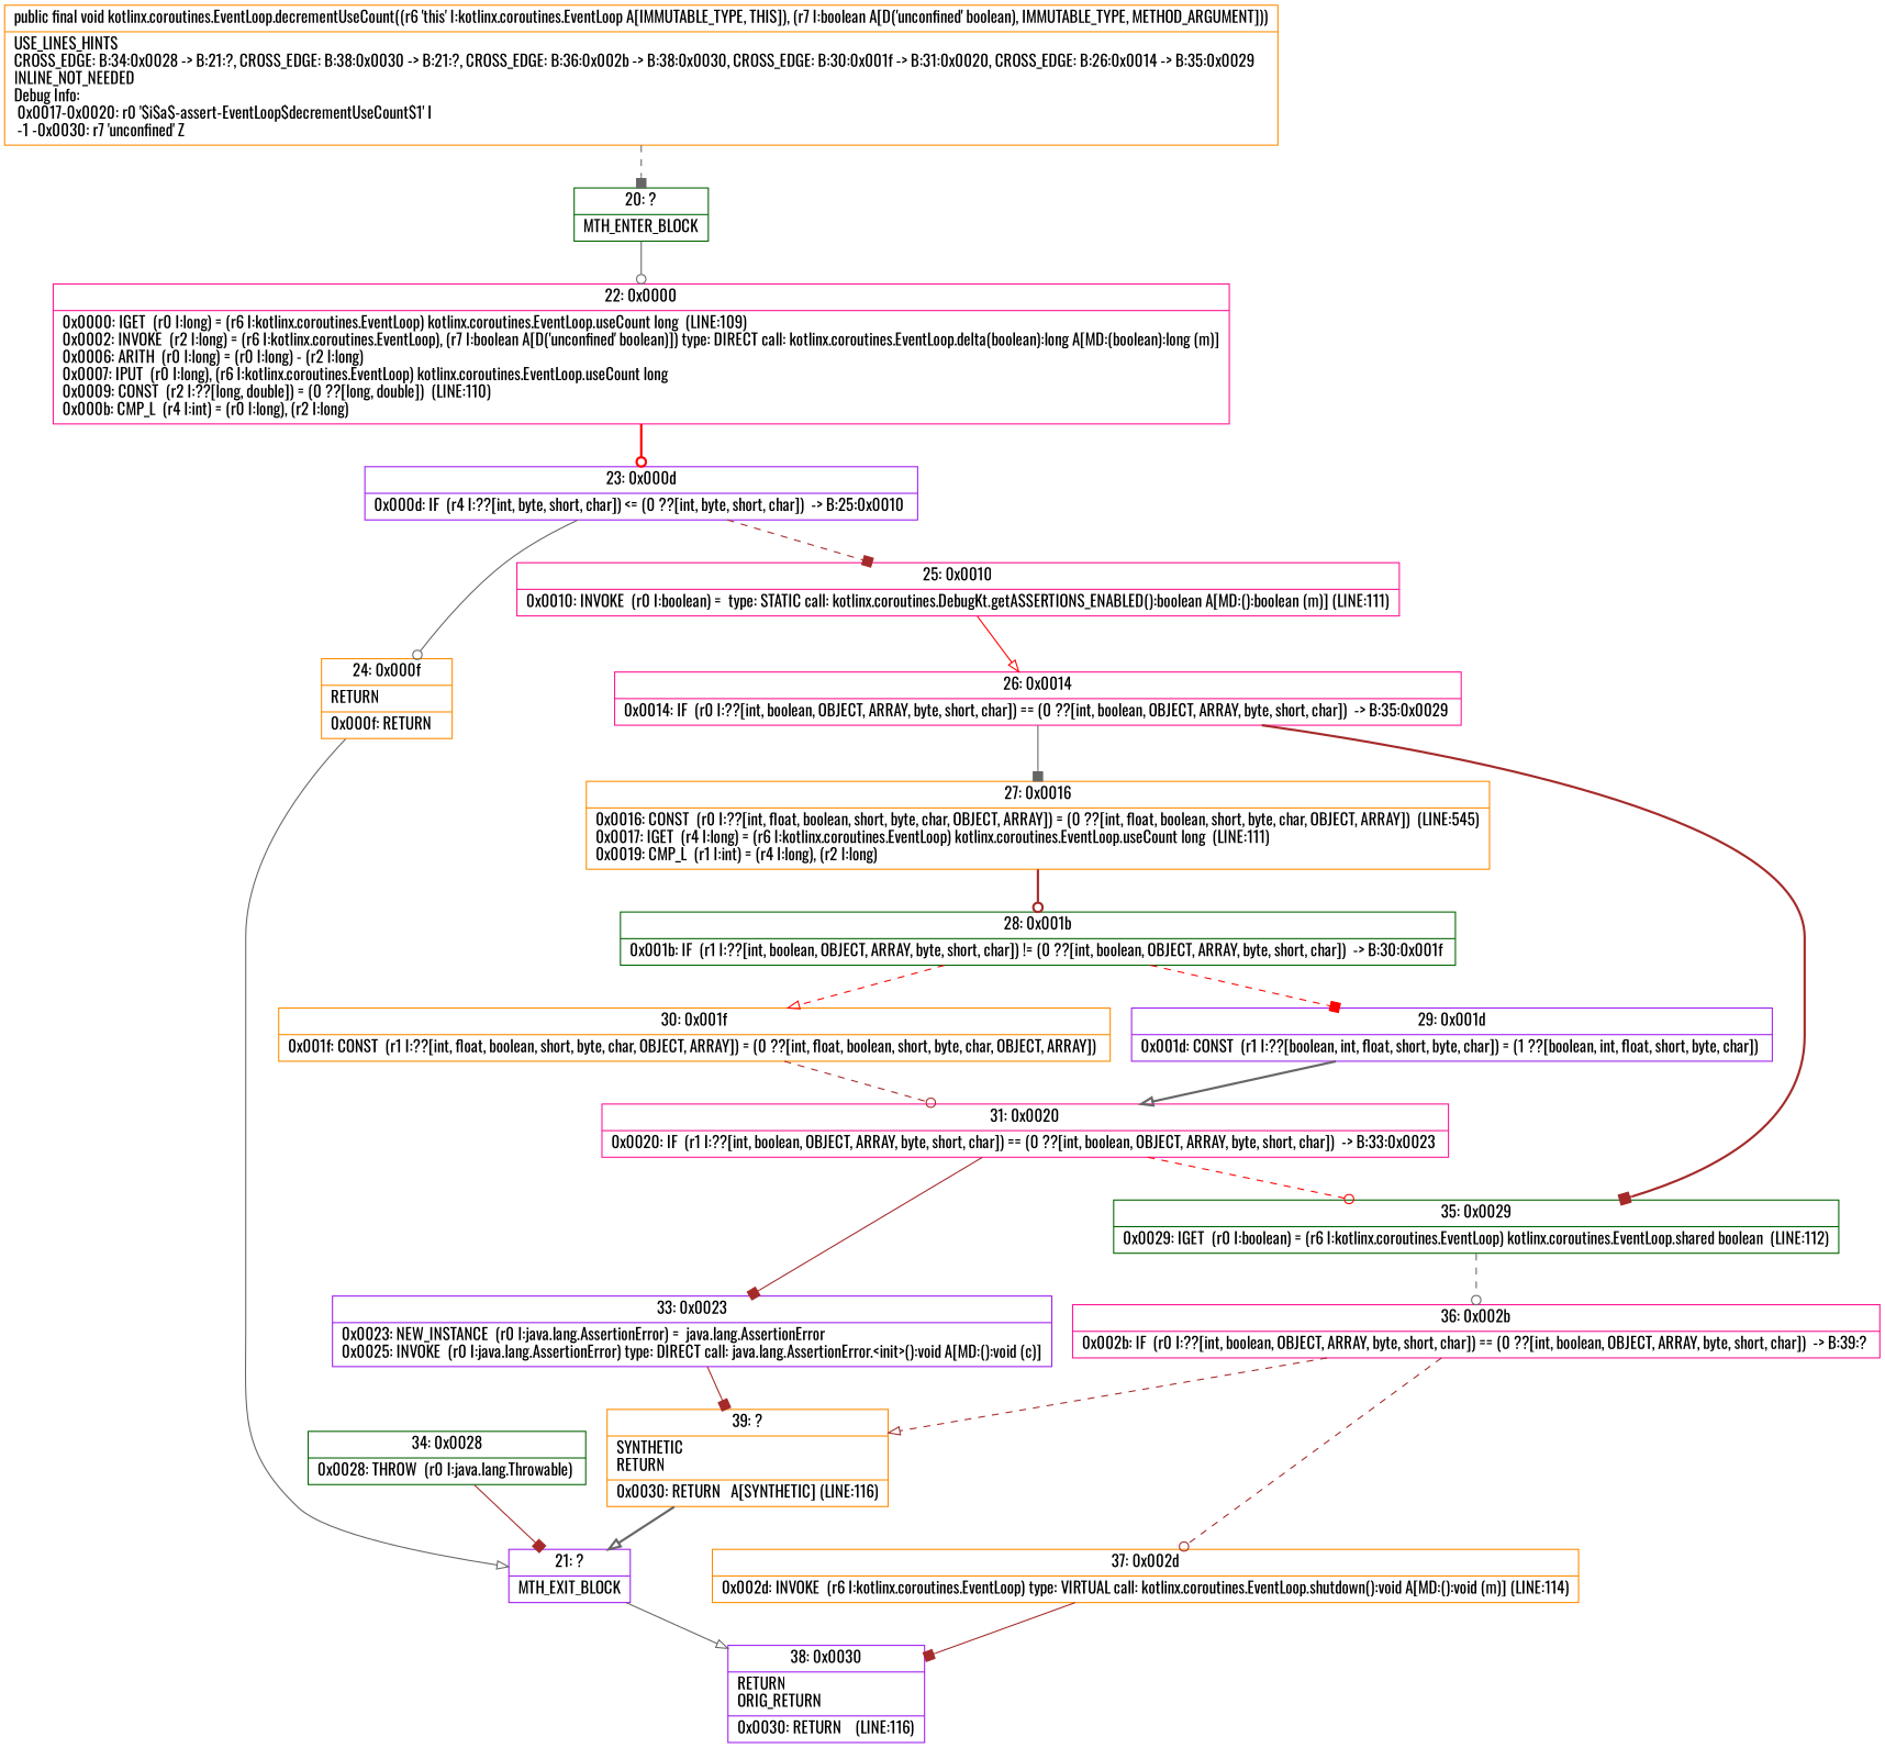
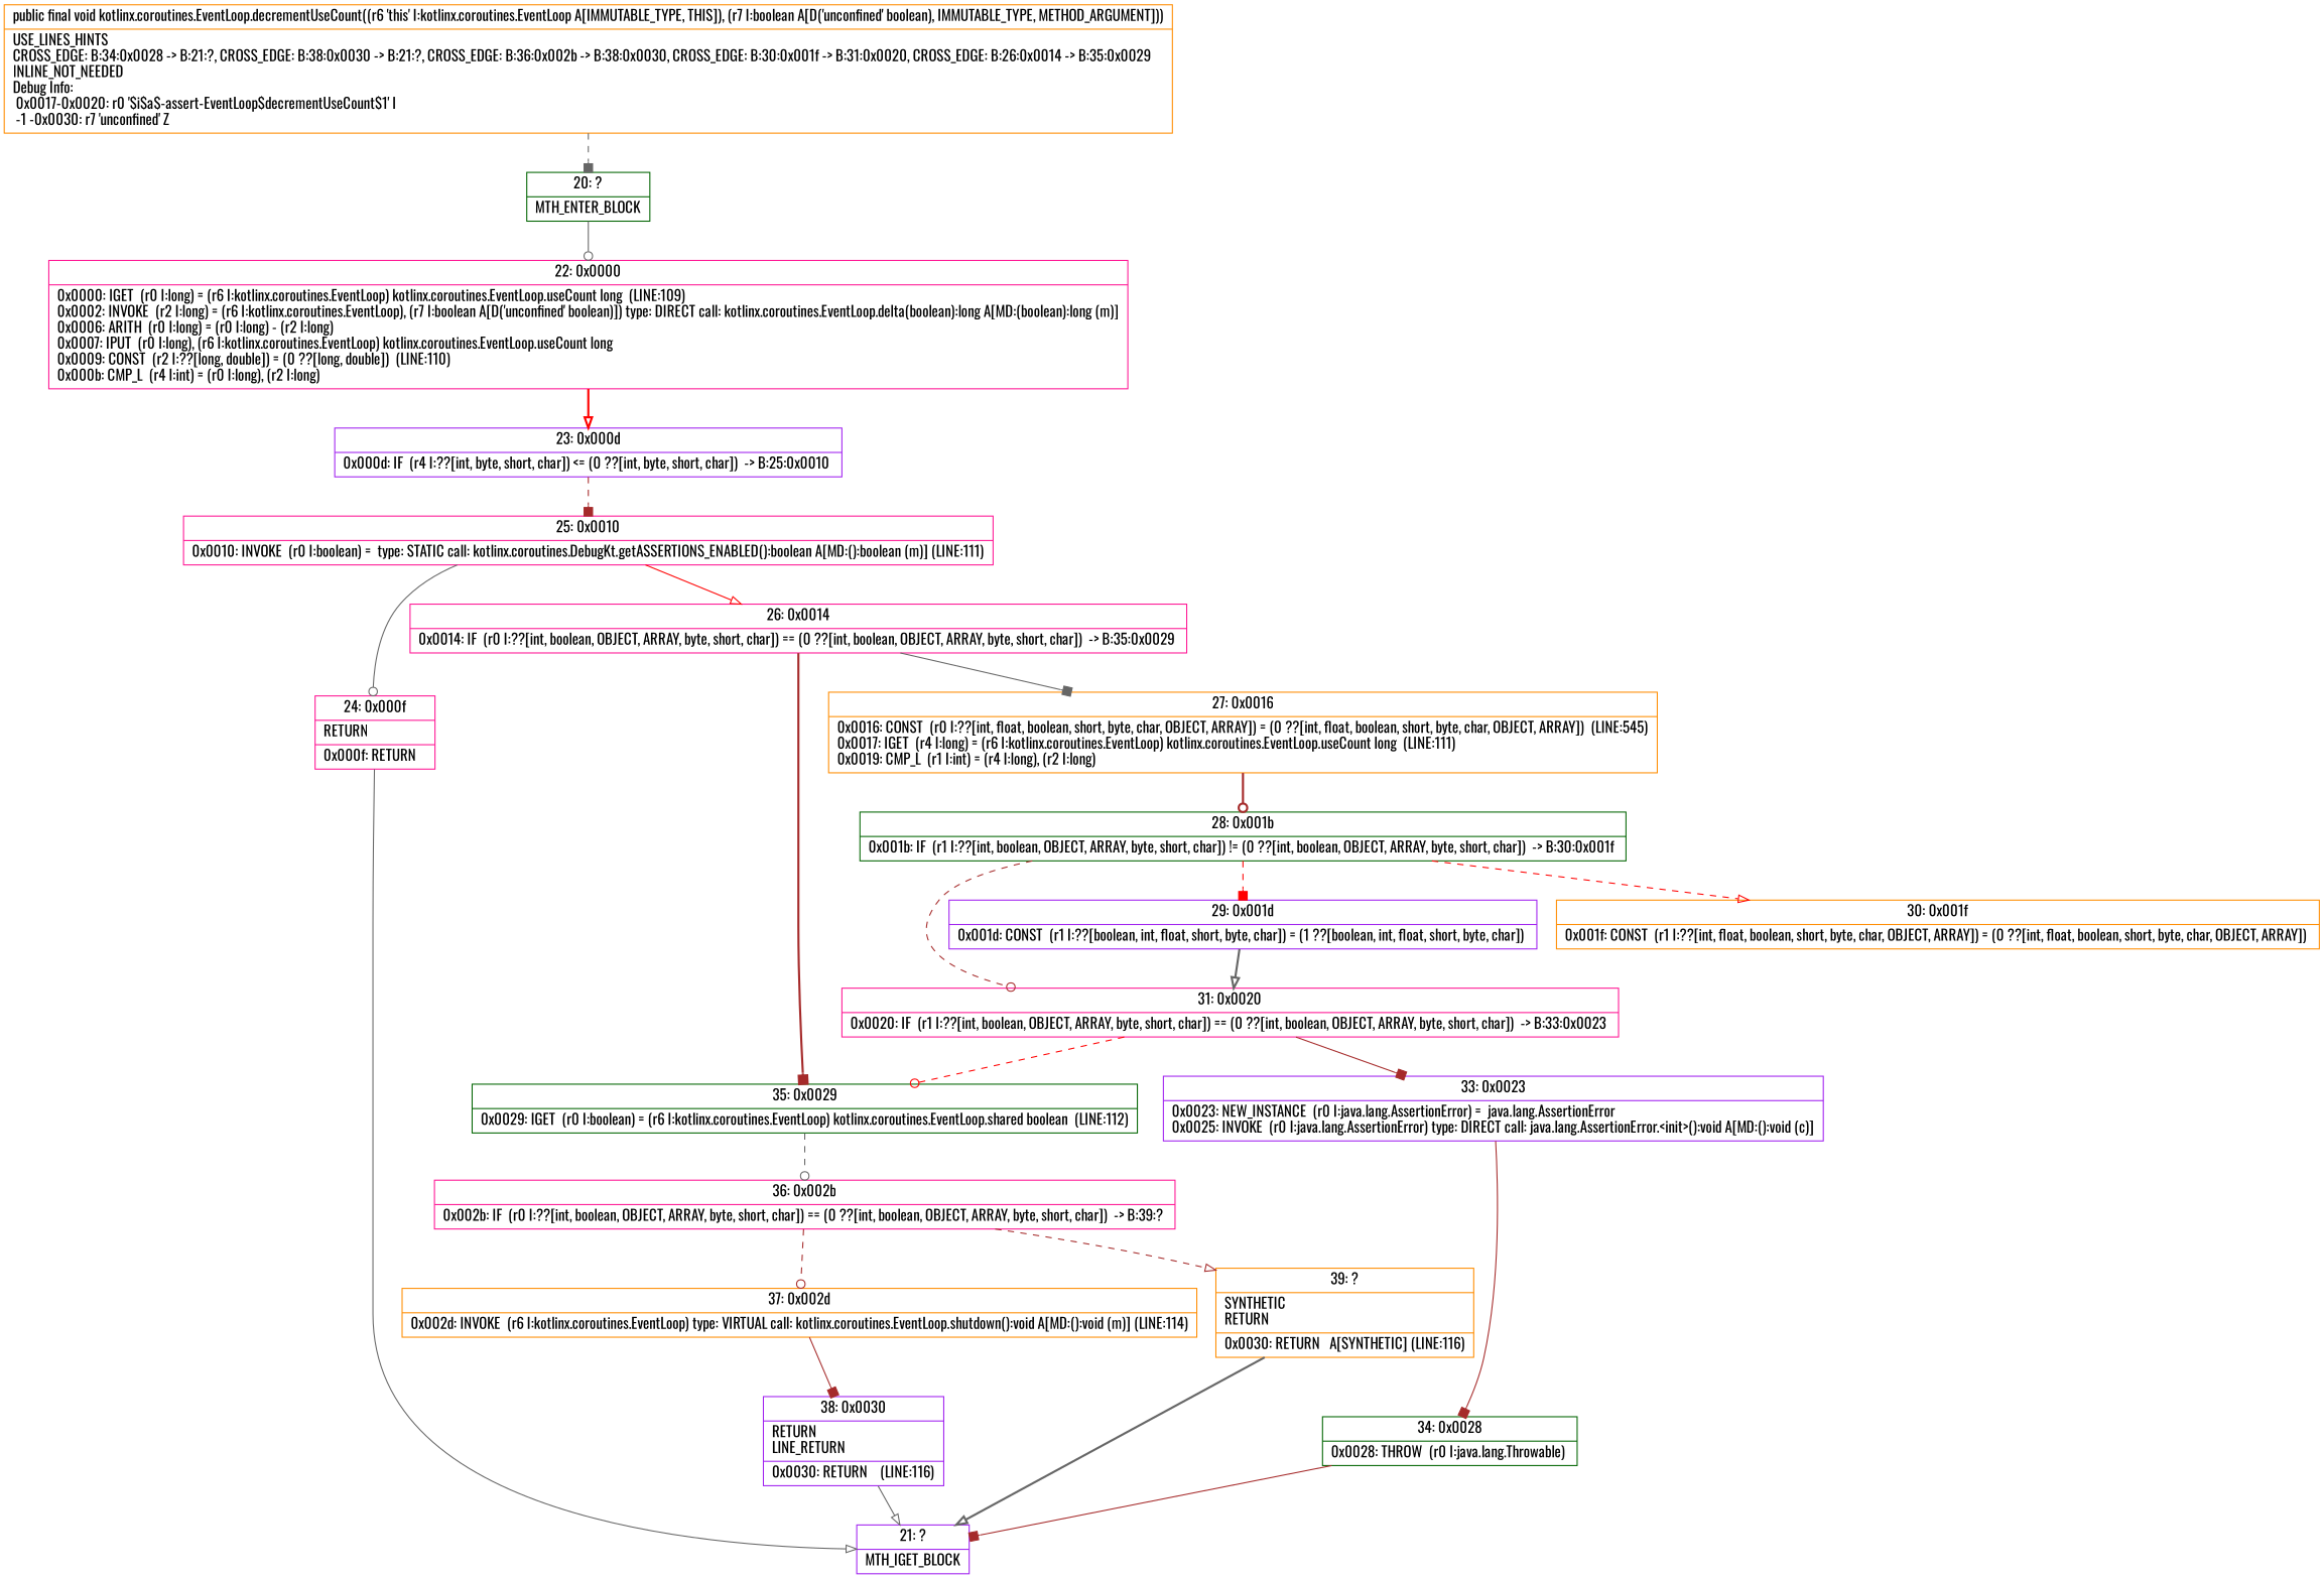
  digraph {
    fontname=Oswald
    node [color=darkorange fontname=Oswald shape=record]
    edge [arrowhead=box color=brown fontname=Oswald style=solid]
    n1 [color=darkgreen label="{20\:\ ?|MTH_ENTER_BLOCK\l}"]
    n2 [color=deeppink label="{22\:\ 0x0000|0x0000: IGET  (r0 I:long) = (r6 I:kotlinx.coroutines.EventLoop) kotlinx.coroutines.EventLoop.useCount long  (LINE:109)\l0x0002: INVOKE  (r2 I:long) = (r6 I:kotlinx.coroutines.EventLoop), (r7 I:boolean A[D('unconfined' boolean)]) type: DIRECT call: kotlinx.coroutines.EventLoop.delta(boolean):long A[MD:(boolean):long (m)]\l0x0006: ARITH  (r0 I:long) = (r0 I:long) \- (r2 I:long) \l0x0007: IPUT  (r0 I:long), (r6 I:kotlinx.coroutines.EventLoop) kotlinx.coroutines.EventLoop.useCount long \l0x0009: CONST  (r2 I:??[long, double]) = (0 ??[long, double])  (LINE:110)\l0x000b: CMP_L  (r4 I:int) = (r0 I:long), (r2 I:long) \l}"]
    n3 [color=purple label="{23\:\ 0x000d|0x000d: IF  (r4 I:??[int, byte, short, char]) \<= (0 ??[int, byte, short, char])  \-\> B:25:0x0010 \l}"]
-   n4 [label="{24\:\ 0x000f|RETURN\l|0x000f: RETURN   \l}"]
+   n4 [color=deeppink label="{24\:\ 0x000f|RETURN\l|0x000f: RETURN   \l}"]
    n5 [color=deeppink label="{25\:\ 0x0010|0x0010: INVOKE  (r0 I:boolean) =  type: STATIC call: kotlinx.coroutines.DebugKt.getASSERTIONS_ENABLED():boolean A[MD:():boolean (m)] (LINE:111)\l}"]
-   n6 [color=purple label="{21\:\ ?|MTH_EXIT_BLOCK\l}"]
+   n6 [color=purple label="{21\:\ ?|MTH_IGET_BLOCK\l}"]
    n7 [color=deeppink label="{26\:\ 0x0014|0x0014: IF  (r0 I:??[int, boolean, OBJECT, ARRAY, byte, short, char]) == (0 ??[int, boolean, OBJECT, ARRAY, byte, short, char])  \-\> B:35:0x0029 \l}"]
    n8 [label="{27\:\ 0x0016|0x0016: CONST  (r0 I:??[int, float, boolean, short, byte, char, OBJECT, ARRAY]) = (0 ??[int, float, boolean, short, byte, char, OBJECT, ARRAY])  (LINE:545)\l0x0017: IGET  (r4 I:long) = (r6 I:kotlinx.coroutines.EventLoop) kotlinx.coroutines.EventLoop.useCount long  (LINE:111)\l0x0019: CMP_L  (r1 I:int) = (r4 I:long), (r2 I:long) \l}"]
    n9 [color=darkgreen label="{35\:\ 0x0029|0x0029: IGET  (r0 I:boolean) = (r6 I:kotlinx.coroutines.EventLoop) kotlinx.coroutines.EventLoop.shared boolean  (LINE:112)\l}"]
    n10 [color=darkgreen label="{28\:\ 0x001b|0x001b: IF  (r1 I:??[int, boolean, OBJECT, ARRAY, byte, short, char]) != (0 ??[int, boolean, OBJECT, ARRAY, byte, short, char])  \-\> B:30:0x001f \l}"]
    n11 [color=deeppink label="{36\:\ 0x002b|0x002b: IF  (r0 I:??[int, boolean, OBJECT, ARRAY, byte, short, char]) == (0 ??[int, boolean, OBJECT, ARRAY, byte, short, char])  \-\> B:39:? \l}"]
    n12 [color=purple label="{29\:\ 0x001d|0x001d: CONST  (r1 I:??[boolean, int, float, short, byte, char]) = (1 ??[boolean, int, float, short, byte, char]) \l}"]
    n13 [label="{30\:\ 0x001f|0x001f: CONST  (r1 I:??[int, float, boolean, short, byte, char, OBJECT, ARRAY]) = (0 ??[int, float, boolean, short, byte, char, OBJECT, ARRAY]) \l}"]
    n14 [color=deeppink label="{31\:\ 0x0020|0x0020: IF  (r1 I:??[int, boolean, OBJECT, ARRAY, byte, short, char]) == (0 ??[int, boolean, OBJECT, ARRAY, byte, short, char])  \-\> B:33:0x0023 \l}"]
    n15 [color=purple label="{33\:\ 0x0023|0x0023: NEW_INSTANCE  (r0 I:java.lang.AssertionError) =  java.lang.AssertionError \l0x0025: INVOKE  (r0 I:java.lang.AssertionError) type: DIRECT call: java.lang.AssertionError.\<init\>():void A[MD:():void (c)]\l}"]
    n16 [color=darkgreen label="{34\:\ 0x0028|0x0028: THROW  (r0 I:java.lang.Throwable) \l}"]
    n17 [label="{37\:\ 0x002d|0x002d: INVOKE  (r6 I:kotlinx.coroutines.EventLoop) type: VIRTUAL call: kotlinx.coroutines.EventLoop.shutdown():void A[MD:():void (m)] (LINE:114)\l}"]
    n18 [label="{39\:\ ?|SYNTHETIC\lRETURN\l|0x0030: RETURN   A[SYNTHETIC] (LINE:116)\l}"]
-   n19 [color=purple label="{38\:\ 0x0030|RETURN\lORIG_RETURN\l|0x0030: RETURN    (LINE:116)\l}"]
+   n19 [color=purple label="{38\:\ 0x0030|RETURN\lLINE_RETURN\l|0x0030: RETURN    (LINE:116)\l}"]
    n20 [label="{public final void kotlinx.coroutines.EventLoop.decrementUseCount((r6 'this' I:kotlinx.coroutines.EventLoop A[IMMUTABLE_TYPE, THIS]), (r7 I:boolean A[D('unconfined' boolean), IMMUTABLE_TYPE, METHOD_ARGUMENT]))  | USE_LINES_HINTS\lCROSS_EDGE: B:34:0x0028 \-\> B:21:?, CROSS_EDGE: B:38:0x0030 \-\> B:21:?, CROSS_EDGE: B:36:0x002b \-\> B:38:0x0030, CROSS_EDGE: B:30:0x001f \-\> B:31:0x0020, CROSS_EDGE: B:26:0x0014 \-\> B:35:0x0029\lINLINE_NOT_NEEDED\lDebug Info:\l  0x0017\-0x0020: r0 '$i$a$\-assert\-EventLoop$decrementUseCount$1' I\l  \-1 \-0x0030: r7 'unconfined' Z\l}"]
    n1 -> n2 [arrowhead=odot color=gray40]
-   n2 -> n3 [arrowhead=odot color=red style=bold]
-   n3 -> n4 [arrowhead=odot color=gray40]
+   n2 -> n3 [arrowhead=onormal color=red style=bold]
+   n5 -> n4 [arrowhead=odot color=gray40]
    n3 -> n5 [style=dashed]
    n4 -> n6 [arrowhead=onormal color=gray40]
    n5 -> n7 [arrowhead=onormal color=red]
    n7 -> n8 [color=gray40]
    n7 -> n9 [style=bold]
    n8 -> n10 [arrowhead=odot style=bold]
    n9 -> n11 [arrowhead=odot color=gray40 style=dashed]
    n10 -> n12 [color=red style=dashed]
    n10 -> n13 [arrowhead=onormal color=red style=dashed]
    n11 -> n17 [arrowhead=odot style=dashed]
    n11 -> n18 [arrowhead=onormal style=dashed]
    n12 -> n14 [arrowhead=onormal color=gray40 style=bold]
-   n13 -> n14 [arrowhead=odot style=dashed]
+   n10 -> n14 [arrowhead=odot style=dashed]
    n14 -> n9 [arrowhead=odot color=red style=dashed]
    n14 -> n15
-   n15 -> n18
+   n15 -> n16
    n16 -> n6
    n17 -> n19
    n18 -> n6 [arrowhead=onormal color=gray40 style=bold]
-   n6 -> n19 [arrowhead=onormal color=gray40]
+   n19 -> n6 [arrowhead=onormal color=gray40]
    n20 -> n1 [color=gray40 style=dashed]
  }
